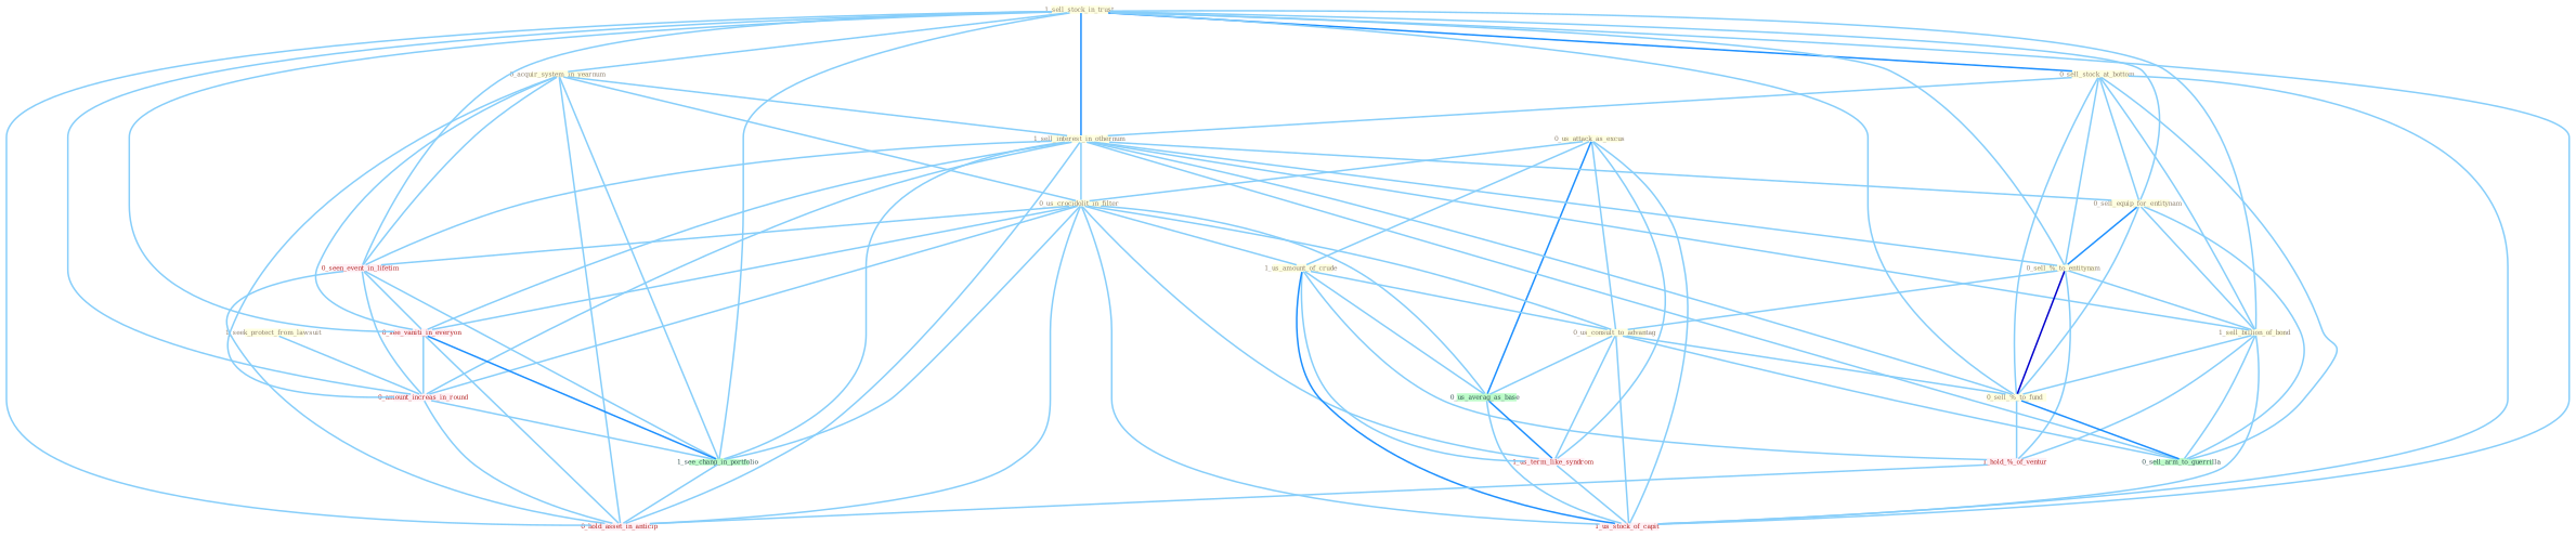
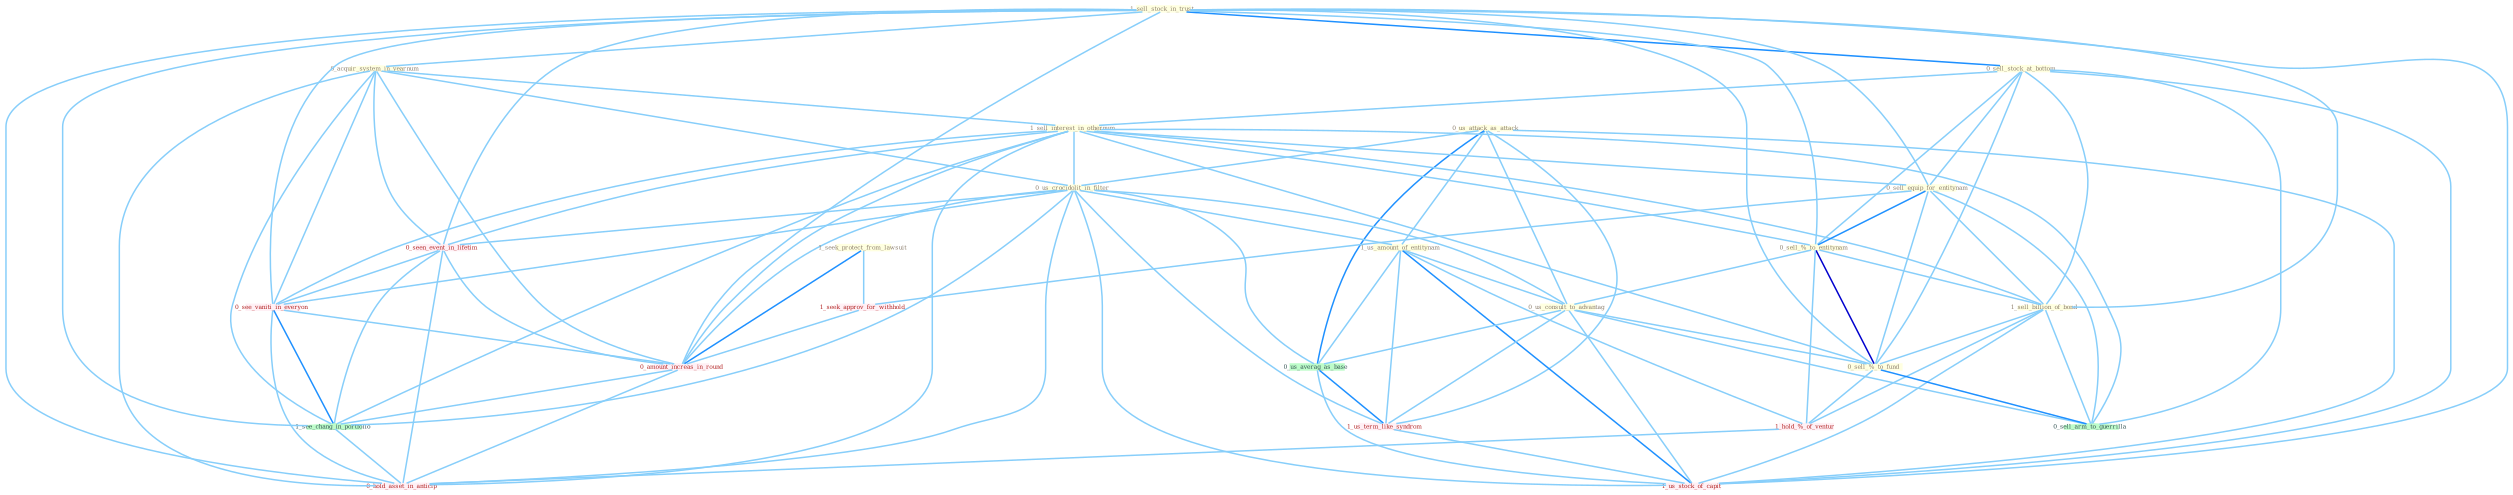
  graph {
    node [color="#ffffe0" fixedsize=true fontcolor="#8b7d6b" fontsize=4 shape=box style=filled]
    edge [color="#87cefa" w=1]
    "1_sell_stock_in_trust " [height=.06 width=.5]
    "0_acquir_system_in_yearnum " [height=.06 shape=house width=.5]
-   "0_us_attack_as_excus " [height=.06 shape=house width=.5]
+   "0_us_attack_as_excus " [height=.06 shape=house width=.5 label="0_us_attack_as_attack"]
    "0_sell_stock_at_bottom " [height=.06 width=.5]
    "1_sell_interest_in_othernum " [height=.06 width=.5]
    "0_us_crocidolit_in_filter " [height=.06 shape=house width=.5]
-   "1_us_amount_of_crude " [height=.06 width=.5]
+   "1_us_amount_of_crude " [height=.06 width=.5 label="1_us_amount_of_entitynam"]
    "0_sell_equip_for_entitynam " [height=.06 width=.5]
    "0_sell_%_to_entitynam " [height=.06 shape=house width=.5]
    "1_seek_protect_from_lawsuit " [height=.06 width=.5]
    "0_us_consult_to_advantag " [height=.06 width=.5]
    "1_sell_billion_of_bond " [height=.06 shape=house width=.5]
    "0_sell_%_to_fund " [height=.06 width=.5]
    "0_seen_event_in_lifetim " [color="#fff0f5" fontcolor="#b22222" height=.06 width=.5]
    "1_us_term_like_syndrom " [color="#fff0f5" fontcolor="#b22222" height=.06 width=.5]
+   "1_seek_approv_for_withhold " [color="#fff0f5" fontcolor="#b22222" height=.06 width=.5]
    "1_hold_%_of_ventur " [color="#fff0f5" fontcolor="#b22222" height=.06 width=.5]
    "0_see_vaniti_in_everyon " [color="#fff0f5" fontcolor="#b22222" height=.06 width=.5]
    n19 [color="#fff0f5" fontcolor="#b22222" height=.06 label="0_amount_increas_in_round" width=.5]
    "1_us_stock_of_capit " [color="#fff0f5" fontcolor="#b22222" height=.06 width=.5]
    "0_hold_asset_in_anticip " [color="#fff0f5" fontcolor="#b22222" height=.06 width=.5]
    "1_see_chang_in_portfolio " [color="#BDFCC9" fontcolor="#2f4f4f" height=.06 shape=house width=.5]
    "0_us_averag_as_base " [color="#BDFCC9" fontcolor="#2f4f4f" height=.06 width=.5]
    "0_sell_arm_to_guerrilla " [color="#BDFCC9" fontcolor="#2f4f4f" height=.06 shape=house width=.5]
    subgraph sub_1 {
      "1_sell_stock_in_trust "
      "0_acquir_system_in_yearnum "
      "0_us_attack_as_excus "
      "0_sell_stock_at_bottom "
      "1_sell_interest_in_othernum "
      "0_us_crocidolit_in_filter "
      "1_us_amount_of_crude "
      "0_sell_equip_for_entitynam "
      "0_sell_%_to_entitynam "
      "1_seek_protect_from_lawsuit "
      "0_us_consult_to_advantag "
      "1_sell_billion_of_bond "
      "0_sell_%_to_fund "
    }
    subgraph sub_2 {
      "0_seen_event_in_lifetim "
      "1_us_term_like_syndrom "
+     "1_seek_approv_for_withhold "
      "1_hold_%_of_ventur "
      "0_see_vaniti_in_everyon "
      n19
      "1_us_stock_of_capit "
      "0_hold_asset_in_anticip "
    }
    "1_sell_stock_in_trust " -- "0_acquir_system_in_yearnum "
    "1_sell_stock_in_trust " -- "0_sell_stock_at_bottom " [color="#1e90ff" w=2]
-   "1_sell_stock_in_trust " -- "1_sell_interest_in_othernum " [color="#1e90ff" w=2]
    "1_sell_stock_in_trust " -- "0_sell_equip_for_entitynam "
    "1_sell_stock_in_trust " -- "0_sell_%_to_entitynam "
    "1_sell_stock_in_trust " -- "1_sell_billion_of_bond "
    "1_sell_stock_in_trust " -- "0_sell_%_to_fund "
    "1_sell_stock_in_trust " -- "0_seen_event_in_lifetim "
    "1_sell_stock_in_trust " -- "0_see_vaniti_in_everyon "
    "1_sell_stock_in_trust " -- n19
    "1_sell_stock_in_trust " -- "1_us_stock_of_capit "
    "1_sell_stock_in_trust " -- "0_hold_asset_in_anticip "
    "1_sell_stock_in_trust " -- "1_see_chang_in_portfolio "
    "0_acquir_system_in_yearnum " -- "1_sell_interest_in_othernum "
    "0_acquir_system_in_yearnum " -- "0_us_crocidolit_in_filter "
    "0_acquir_system_in_yearnum " -- "0_seen_event_in_lifetim "
    "0_acquir_system_in_yearnum " -- "0_see_vaniti_in_everyon "
    "0_acquir_system_in_yearnum " -- n19
    "0_acquir_system_in_yearnum " -- "0_hold_asset_in_anticip "
    "0_acquir_system_in_yearnum " -- "1_see_chang_in_portfolio "
    "0_us_attack_as_excus " -- "0_us_crocidolit_in_filter "
    "0_us_attack_as_excus " -- "1_us_amount_of_crude "
    "0_us_attack_as_excus " -- "0_us_consult_to_advantag "
    "0_us_attack_as_excus " -- "1_us_term_like_syndrom "
    "0_us_attack_as_excus " -- "1_us_stock_of_capit "
    "0_us_attack_as_excus " -- "0_us_averag_as_base " [color="#1e90ff" w=2]
    "0_sell_stock_at_bottom " -- "1_sell_interest_in_othernum "
    "0_sell_stock_at_bottom " -- "0_sell_equip_for_entitynam "
    "0_sell_stock_at_bottom " -- "0_sell_%_to_entitynam "
    "0_sell_stock_at_bottom " -- "1_sell_billion_of_bond "
    "0_sell_stock_at_bottom " -- "0_sell_%_to_fund "
    "0_sell_stock_at_bottom " -- "1_us_stock_of_capit "
    "0_sell_stock_at_bottom " -- "0_sell_arm_to_guerrilla "
    "1_sell_interest_in_othernum " -- "0_us_crocidolit_in_filter "
    "1_sell_interest_in_othernum " -- "0_sell_equip_for_entitynam "
    "1_sell_interest_in_othernum " -- "0_sell_%_to_entitynam "
    "1_sell_interest_in_othernum " -- "1_sell_billion_of_bond "
    "1_sell_interest_in_othernum " -- "0_sell_%_to_fund "
    "1_sell_interest_in_othernum " -- "0_seen_event_in_lifetim "
    "1_sell_interest_in_othernum " -- "0_see_vaniti_in_everyon "
    "1_sell_interest_in_othernum " -- n19
    "1_sell_interest_in_othernum " -- "0_hold_asset_in_anticip "
    "1_sell_interest_in_othernum " -- "1_see_chang_in_portfolio "
    "1_sell_interest_in_othernum " -- "0_sell_arm_to_guerrilla "
    "0_us_crocidolit_in_filter " -- "1_us_amount_of_crude "
    "0_us_crocidolit_in_filter " -- "0_us_consult_to_advantag "
    "0_us_crocidolit_in_filter " -- "0_seen_event_in_lifetim "
    "0_us_crocidolit_in_filter " -- "1_us_term_like_syndrom "
    "0_us_crocidolit_in_filter " -- "0_see_vaniti_in_everyon "
    "0_us_crocidolit_in_filter " -- n19
    "0_us_crocidolit_in_filter " -- "1_us_stock_of_capit "
    "0_us_crocidolit_in_filter " -- "0_hold_asset_in_anticip "
    "0_us_crocidolit_in_filter " -- "1_see_chang_in_portfolio "
    "0_us_crocidolit_in_filter " -- "0_us_averag_as_base "
    "1_us_amount_of_crude " -- "0_us_consult_to_advantag "
    "1_us_amount_of_crude " -- "1_us_term_like_syndrom "
    "1_us_amount_of_crude " -- "1_hold_%_of_ventur "
    "1_us_amount_of_crude " -- "1_us_stock_of_capit " [color="#1e90ff" w=2]
    "1_us_amount_of_crude " -- "0_us_averag_as_base "
    "0_sell_equip_for_entitynam " -- "0_sell_%_to_entitynam " [color="#1e90ff" w=2]
    "0_sell_equip_for_entitynam " -- "1_sell_billion_of_bond "
    "0_sell_equip_for_entitynam " -- "0_sell_%_to_fund "
+   "0_sell_equip_for_entitynam " -- "1_seek_approv_for_withhold "
    "0_sell_equip_for_entitynam " -- "0_sell_arm_to_guerrilla "
    "0_sell_%_to_entitynam " -- "0_us_consult_to_advantag "
    "0_sell_%_to_entitynam " -- "1_sell_billion_of_bond "
    "0_sell_%_to_entitynam " -- "0_sell_%_to_fund " [color="#0000cd" w=3]
    "0_sell_%_to_entitynam " -- "1_hold_%_of_ventur "
-   "1_seek_protect_from_lawsuit " -- n19
+   "1_seek_protect_from_lawsuit " -- "1_seek_approv_for_withhold "
+   "1_seek_protect_from_lawsuit " -- n19 [color="#1e90ff"]
    "0_us_consult_to_advantag " -- "0_sell_%_to_fund "
    "0_us_consult_to_advantag " -- "1_us_term_like_syndrom "
    "0_us_consult_to_advantag " -- "1_us_stock_of_capit "
    "0_us_consult_to_advantag " -- "0_us_averag_as_base "
    "0_us_consult_to_advantag " -- "0_sell_arm_to_guerrilla "
    "1_sell_billion_of_bond " -- "0_sell_%_to_fund "
    "1_sell_billion_of_bond " -- "1_hold_%_of_ventur "
    "1_sell_billion_of_bond " -- "1_us_stock_of_capit "
    "1_sell_billion_of_bond " -- "0_sell_arm_to_guerrilla "
    "0_sell_%_to_fund " -- "1_hold_%_of_ventur "
    "0_sell_%_to_fund " -- "0_sell_arm_to_guerrilla " [color="#1e90ff" w=2]
    "0_seen_event_in_lifetim " -- "0_see_vaniti_in_everyon "
    "0_seen_event_in_lifetim " -- n19
    "0_seen_event_in_lifetim " -- "0_hold_asset_in_anticip "
    "0_seen_event_in_lifetim " -- "1_see_chang_in_portfolio "
    "1_us_term_like_syndrom " -- "1_us_stock_of_capit "
+   "1_seek_approv_for_withhold " -- n19
    "1_hold_%_of_ventur " -- "0_hold_asset_in_anticip "
    "0_see_vaniti_in_everyon " -- n19
    "0_see_vaniti_in_everyon " -- "0_hold_asset_in_anticip "
    "0_see_vaniti_in_everyon " -- "1_see_chang_in_portfolio " [color="#1e90ff" w=2]
    n19 -- "0_hold_asset_in_anticip "
    n19 -- "1_see_chang_in_portfolio "
    "1_see_chang_in_portfolio " -- "0_hold_asset_in_anticip "
    "0_us_averag_as_base " -- "1_us_term_like_syndrom " [color="#1e90ff"]
    "0_us_averag_as_base " -- "1_us_stock_of_capit "
  }
